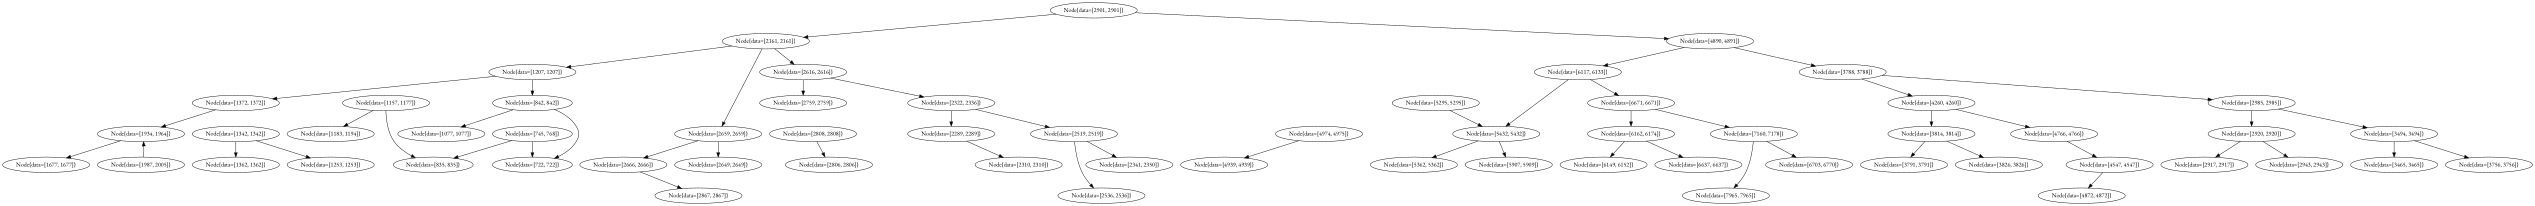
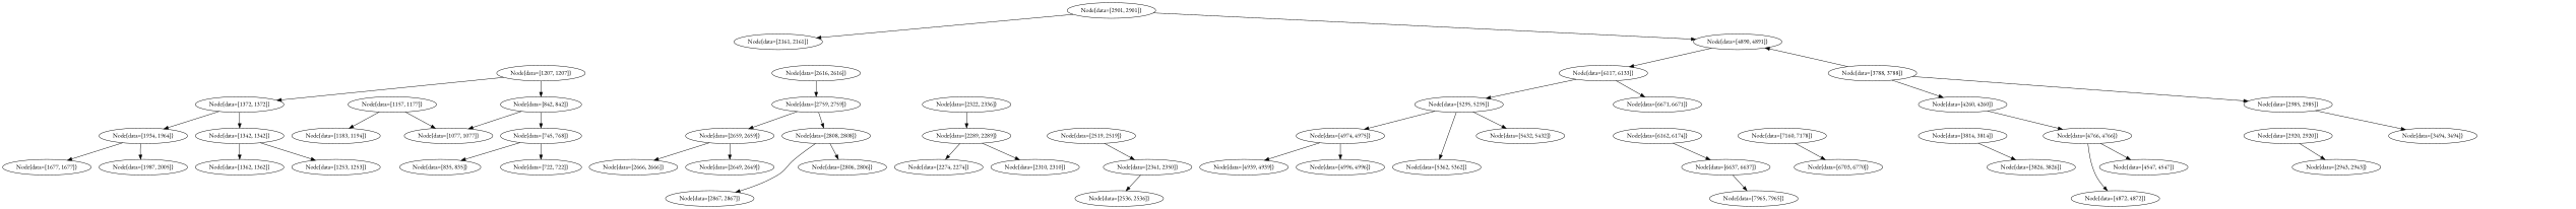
  digraph {
    fontname="EB Garamond"
    node [fontname="EB Garamond"]
    edge [fontname="EB Garamond"]
    n1 [label="Node{data=[2901, 2901]}"]
    n2 [label="Node{data=[2161, 2161]}"]
    n3 [label="Node{data=[4890, 4891]}"]
    n4 [label="Node{data=[1207, 1207]}"]
    n5 [label="Node{data=[2616, 2616]}"]
    n6 [label="Node{data=[3788, 3788]}"]
    n7 [label="Node{data=[6117, 6133]}"]
    n8 [label="Node{data=[842, 842]}"]
    n9 [label="Node{data=[1372, 1372]}"]
    n10 [label="Node{data=[2322, 2336]}"]
    n11 [label="Node{data=[2759, 2759]}"]
    n12 [label="Node{data=[745, 768]}"]
    n13 [label="Node{data=[1077, 1077]}"]
    n14 [label="Node{data=[1342, 1342]}"]
    n15 [label="Node{data=[1934, 1964]}"]
    n16 [label="Node{data=[722, 722]}"]
    n17 [label="Node{data=[835, 835]}"]
    n18 [label="Node{data=[1157, 1177]}"]
    n19 [label="Node{data=[1183, 1194]}"]
    n20 [label="Node{data=[1253, 1253]}"]
    n21 [label="Node{data=[1362, 1362]}"]
    n22 [label="Node{data=[1677, 1677]}"]
    n23 [label="Node{data=[1987, 2005]}"]
    n24 [label="Node{data=[2289, 2289]}"]
    n25 [label="Node{data=[2519, 2519]}"]
    n26 [label="Node{data=[2659, 2659]}"]
    n27 [label="Node{data=[2808, 2808]}"]
+   n28 [label="Node{data=[2274, 2274]}"]
    n29 [label="Node{data=[2310, 2310]}"]
    n30 [label="Node{data=[2341, 2350]}"]
    n31 [label="Node{data=[2536, 2536]}"]
    n32 [label="Node{data=[2649, 2649]}"]
    n33 [label="Node{data=[2666, 2666]}"]
    n34 [label="Node{data=[2806, 2806]}"]
    n35 [label="Node{data=[2867, 2867]}"]
    n36 [label="Node{data=[2985, 2985]}"]
    n37 [label="Node{data=[4260, 4260]}"]
    n38 [label="Node{data=[5295, 5295]}"]
    n39 [label="Node{data=[6671, 6671]}"]
    n40 [label="Node{data=[2920, 2920]}"]
    n41 [label="Node{data=[3494, 3494]}"]
    n42 [label="Node{data=[3814, 3814]}"]
    n43 [label="Node{data=[4766, 4766]}"]
-   n44 [label="Node{data=[2917, 2917]}"]
    n45 [label="Node{data=[2943, 2943]}"]
-   n46 [label="Node{data=[3465, 3465]}"]
-   n47 [label="Node{data=[3756, 3756]}"]
-   n48 [label="Node{data=[3791, 3791]}"]
    n49 [label="Node{data=[3826, 3826]}"]
    n50 [label="Node{data=[4547, 4547]}"]
    n51 [label="Node{data=[4872, 4872]}"]
    n52 [label="Node{data=[4974, 4975]}"]
    n53 [label="Node{data=[5432, 5432]}"]
    n54 [label="Node{data=[6162, 6174]}"]
    n55 [label="Node{data=[7160, 7178]}"]
    n56 [label="Node{data=[4939, 4939]}"]
+   n57 [label="Node{data=[4996, 4996]}"]
    n58 [label="Node{data=[5362, 5362]}"]
-   n59 [label="Node{data=[5907, 5909]}"]
-   n60 [label="Node{data=[6149, 6152]}"]
    n61 [label="Node{data=[6637, 6637]}"]
    n62 [label="Node{data=[6703, 6770]}"]
    n63 [label="Node{data=[7965, 7965]}"]
    n1 -> n2
    n1 -> n3
-   n2 -> n4
-   n2 -> n5
-   n3 -> n6
+   n6 -> n3
    n3 -> n7
    n4 -> n8
    n4 -> n9
-   n5 -> n10
    n5 -> n11
    n6 -> n36
    n6 -> n37
-   n7 -> n53
+   n7 -> n38
    n7 -> n39
-   n8 -> n16
+   n8 -> n12
    n8 -> n13
+   n9 -> n14
    n9 -> n15
    n10 -> n24
-   n10 -> n25
-   n2 -> n26
+   n11 -> n26
+   n11 -> n27
    n12 -> n16
    n12 -> n17
    n14 -> n20
    n14 -> n21
    n15 -> n22
-   n23 -> n15
-   n18 -> n17
+   n15 -> n23
+   n18 -> n13
    n18 -> n19
+   n24 -> n28
    n24 -> n29
    n25 -> n30
-   n25 -> n31
+   n30 -> n31
    n26 -> n32
    n26 -> n33
    n27 -> n34
-   n33 -> n35
-   n36 -> n40
+   n27 -> n35
    n36 -> n41
-   n37 -> n42
    n37 -> n43
+   n38 -> n52
    n38 -> n53
-   n39 -> n54
-   n39 -> n55
-   n40 -> n44
    n40 -> n45
-   n41 -> n46
-   n41 -> n47
-   n42 -> n48
    n42 -> n49
    n43 -> n50
-   n50 -> n51
+   n43 -> n51
    n52 -> n56
-   n53 -> n58
-   n53 -> n59
-   n54 -> n60
+   n52 -> n57
+   n38 -> n58
    n54 -> n61
    n55 -> n62
-   n55 -> n63
+   n61 -> n63
  }
